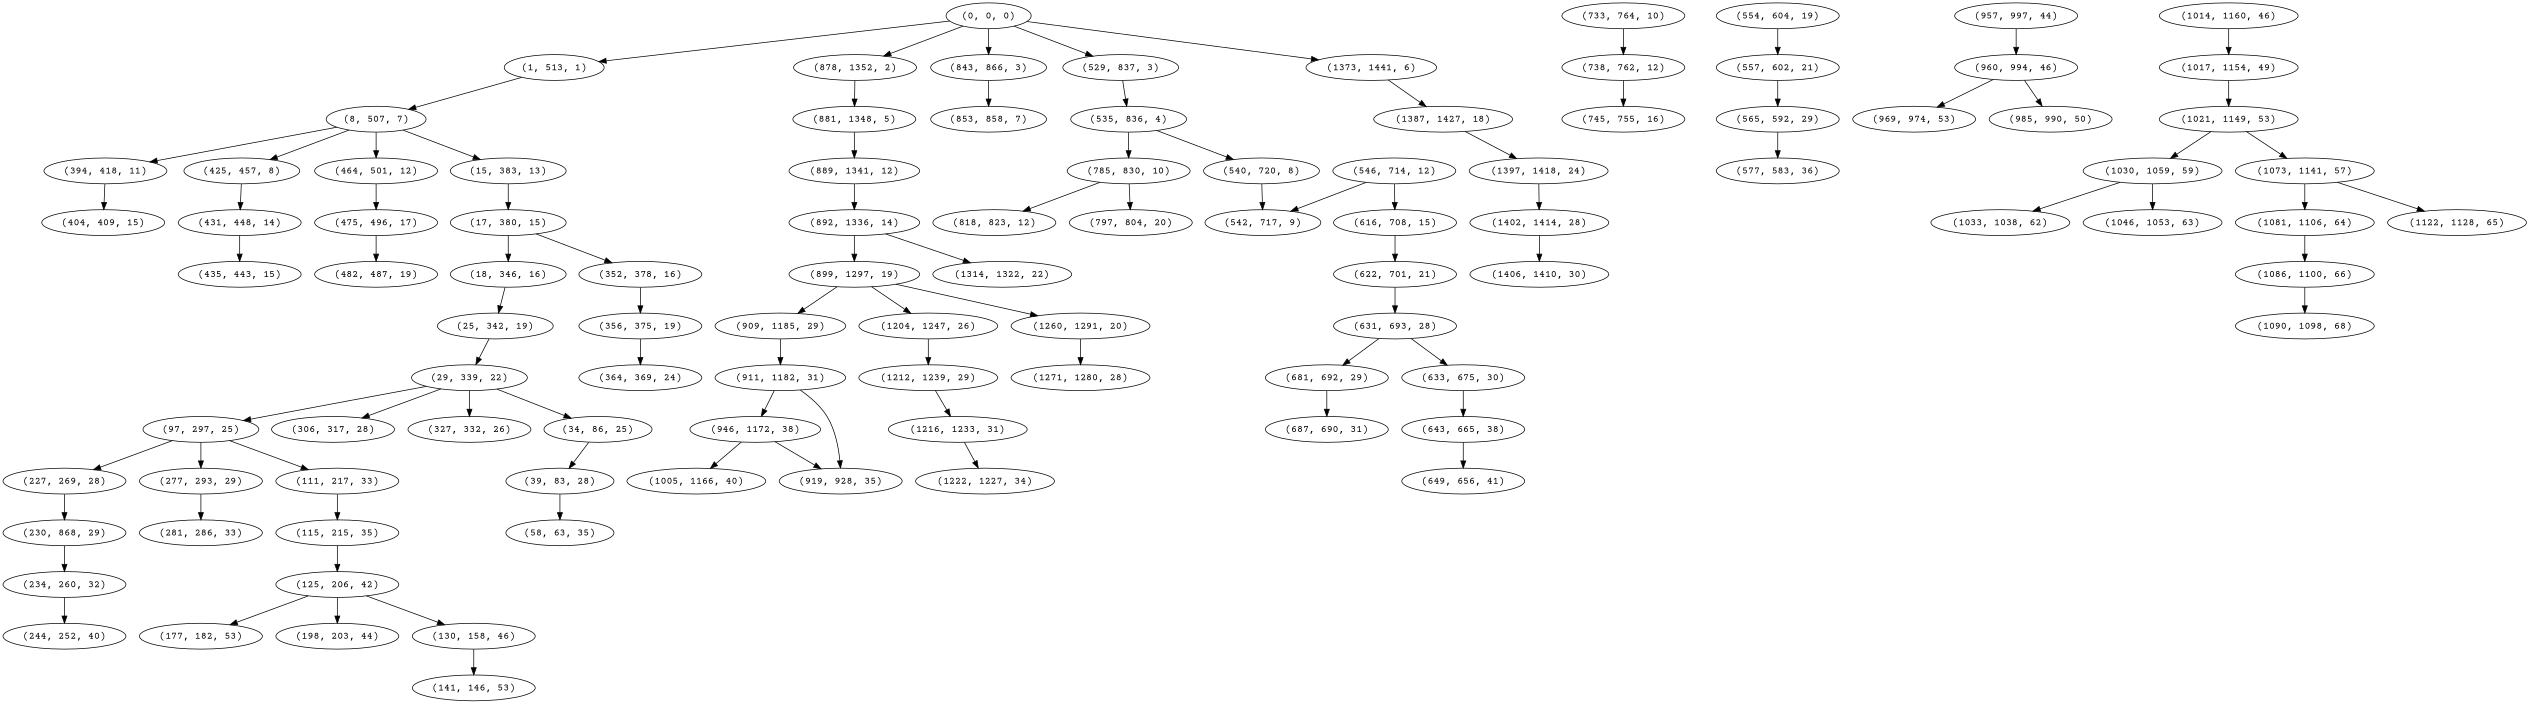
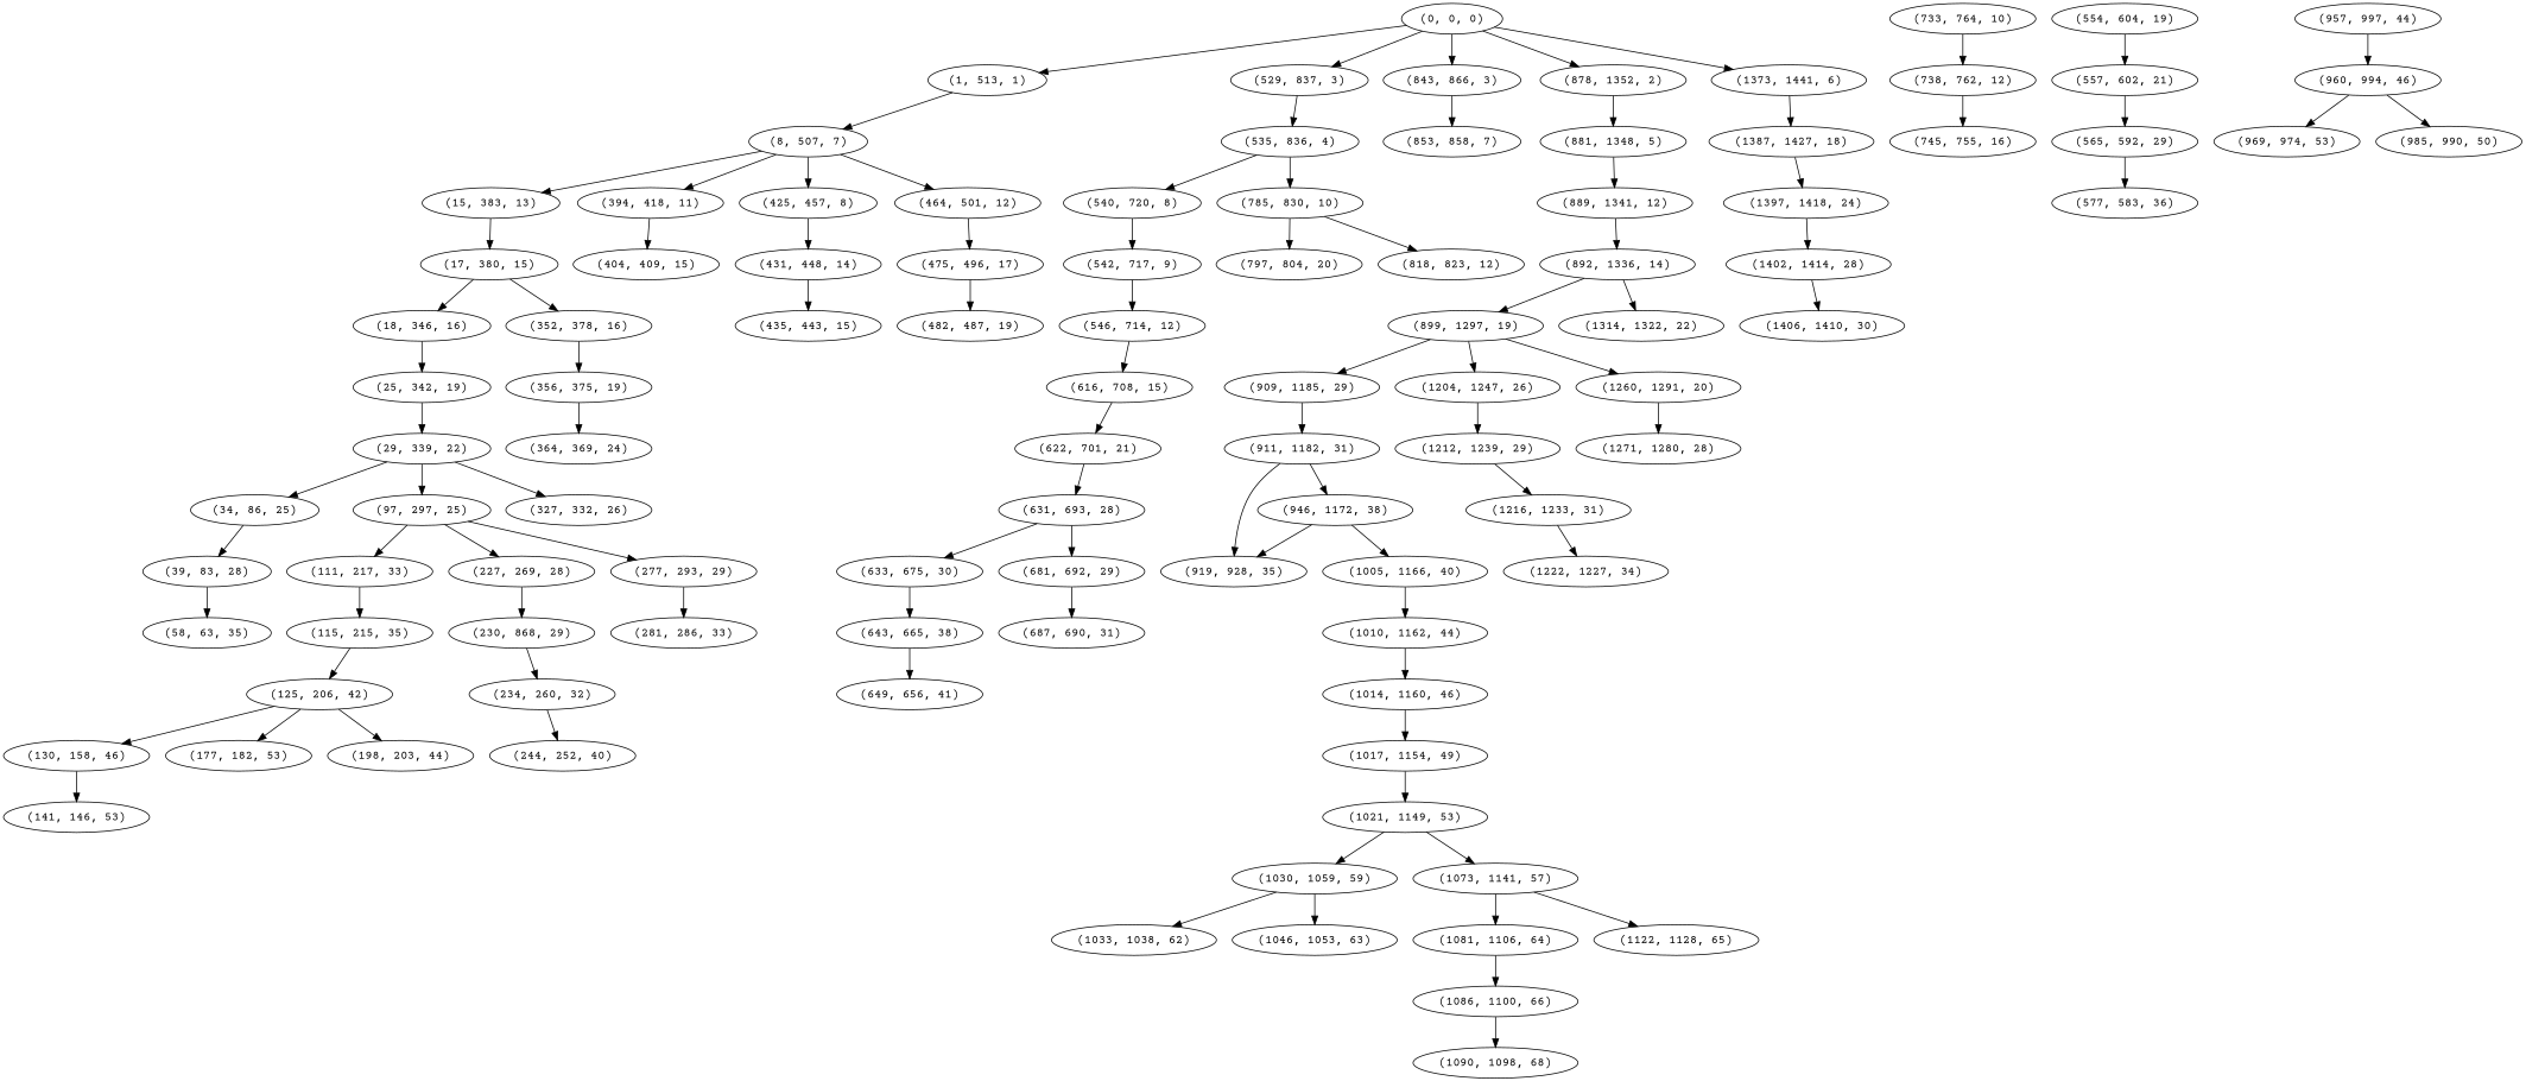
  digraph {
    fontname="Courier Prime"
    node [fontname="Courier Prime"]
    edge [fontname="Courier Prime"]
    "(0, 0, 0)"
    "(1, 513, 1)"
    "(529, 837, 3)"
    "(843, 866, 3)"
    "(878, 1352, 2)"
    "(1373, 1441, 6)"
    "(8, 507, 7)"
    "(535, 836, 4)"
    "(853, 858, 7)"
    "(881, 1348, 5)"
    "(1387, 1427, 18)"
    "(15, 383, 13)"
    "(394, 418, 11)"
    "(425, 457, 8)"
    "(464, 501, 12)"
    "(17, 380, 15)"
    "(404, 409, 15)"
    "(431, 448, 14)"
    "(475, 496, 17)"
    "(18, 346, 16)"
    "(352, 378, 16)"
    "(25, 342, 19)"
    "(356, 375, 19)"
    "(29, 339, 22)"
    "(34, 86, 25)"
    "(97, 297, 25)"
-   "(306, 317, 28)"
    "(327, 332, 26)"
    "(39, 83, 28)"
    "(111, 217, 33)"
    "(227, 269, 28)"
    "(277, 293, 29)"
    "(58, 63, 35)"
    "(115, 215, 35)"
    n35 [label="(230, 868, 29)"]
    "(281, 286, 33)"
    "(125, 206, 42)"
    "(130, 158, 46)"
    "(177, 182, 53)"
    "(198, 203, 44)"
    "(141, 146, 53)"
    "(234, 260, 32)"
    "(244, 252, 40)"
    "(364, 369, 24)"
    "(435, 443, 15)"
    "(482, 487, 19)"
    "(540, 720, 8)"
    "(785, 830, 10)"
    "(542, 717, 9)"
    "(733, 764, 10)"
    "(738, 762, 12)"
    "(797, 804, 20)"
    "(818, 823, 12)"
    "(546, 714, 12)"
    "(616, 708, 15)"
    "(554, 604, 19)"
    "(557, 602, 21)"
    "(622, 701, 21)"
    "(565, 592, 29)"
    "(577, 583, 36)"
    "(631, 693, 28)"
    "(633, 675, 30)"
    "(681, 692, 29)"
    "(643, 665, 38)"
    n65 [label="(687, 690, 31)"]
    "(649, 656, 41)"
    "(745, 755, 16)"
    "(889, 1341, 12)"
    "(892, 1336, 14)"
    "(899, 1297, 19)"
    "(1314, 1322, 22)"
    "(909, 1185, 29)"
    "(1204, 1247, 26)"
    "(1260, 1291, 20)"
    "(911, 1182, 31)"
    "(1212, 1239, 29)"
    "(1271, 1280, 28)"
    "(919, 928, 35)"
    "(946, 1172, 38)"
    "(1005, 1166, 40)"
    "(957, 997, 44)"
    "(960, 994, 46)"
+   "(1010, 1162, 44)"
    "(969, 974, 53)"
    "(985, 990, 50)"
    "(1014, 1160, 46)"
    "(1017, 1154, 49)"
    "(1021, 1149, 53)"
    "(1030, 1059, 59)"
    "(1073, 1141, 57)"
    "(1033, 1038, 62)"
    "(1046, 1053, 63)"
    "(1081, 1106, 64)"
    "(1122, 1128, 65)"
    "(1086, 1100, 66)"
    "(1090, 1098, 68)"
    "(1216, 1233, 31)"
    "(1222, 1227, 34)"
    "(1397, 1418, 24)"
    "(1402, 1414, 28)"
    n101 [label="(1406, 1410, 30)"]
    "(0, 0, 0)" -> "(1, 513, 1)"
    "(0, 0, 0)" -> "(529, 837, 3)"
    "(0, 0, 0)" -> "(843, 866, 3)"
    "(0, 0, 0)" -> "(878, 1352, 2)"
    "(0, 0, 0)" -> "(1373, 1441, 6)"
    "(1, 513, 1)" -> "(8, 507, 7)"
    "(529, 837, 3)" -> "(535, 836, 4)"
    "(843, 866, 3)" -> "(853, 858, 7)"
    "(878, 1352, 2)" -> "(881, 1348, 5)"
    "(1373, 1441, 6)" -> "(1387, 1427, 18)"
    "(8, 507, 7)" -> "(15, 383, 13)"
    "(8, 507, 7)" -> "(394, 418, 11)"
    "(8, 507, 7)" -> "(425, 457, 8)"
    "(8, 507, 7)" -> "(464, 501, 12)"
    "(535, 836, 4)" -> "(540, 720, 8)"
    "(535, 836, 4)" -> "(785, 830, 10)"
    "(881, 1348, 5)" -> "(889, 1341, 12)"
    "(1387, 1427, 18)" -> "(1397, 1418, 24)"
    "(15, 383, 13)" -> "(17, 380, 15)"
    "(394, 418, 11)" -> "(404, 409, 15)"
    "(425, 457, 8)" -> "(431, 448, 14)"
    "(464, 501, 12)" -> "(475, 496, 17)"
    "(17, 380, 15)" -> "(18, 346, 16)"
    "(17, 380, 15)" -> "(352, 378, 16)"
    "(431, 448, 14)" -> "(435, 443, 15)"
    "(475, 496, 17)" -> "(482, 487, 19)"
    "(18, 346, 16)" -> "(25, 342, 19)"
    "(352, 378, 16)" -> "(356, 375, 19)"
    "(25, 342, 19)" -> "(29, 339, 22)"
    "(356, 375, 19)" -> "(364, 369, 24)"
    "(29, 339, 22)" -> "(34, 86, 25)"
    "(29, 339, 22)" -> "(97, 297, 25)"
-   "(29, 339, 22)" -> "(306, 317, 28)"
    "(29, 339, 22)" -> "(327, 332, 26)"
    "(34, 86, 25)" -> "(39, 83, 28)"
    "(97, 297, 25)" -> "(111, 217, 33)"
    "(97, 297, 25)" -> "(227, 269, 28)"
    "(97, 297, 25)" -> "(277, 293, 29)"
    "(39, 83, 28)" -> "(58, 63, 35)"
    "(111, 217, 33)" -> "(115, 215, 35)"
    "(227, 269, 28)" -> n35
    "(277, 293, 29)" -> "(281, 286, 33)"
    "(115, 215, 35)" -> "(125, 206, 42)"
    n35 -> "(234, 260, 32)"
    "(125, 206, 42)" -> "(130, 158, 46)"
    "(125, 206, 42)" -> "(177, 182, 53)"
    "(125, 206, 42)" -> "(198, 203, 44)"
    "(130, 158, 46)" -> "(141, 146, 53)"
    "(234, 260, 32)" -> "(244, 252, 40)"
    "(540, 720, 8)" -> "(542, 717, 9)"
    "(785, 830, 10)" -> "(797, 804, 20)"
    "(785, 830, 10)" -> "(818, 823, 12)"
-   "(546, 714, 12)" -> "(542, 717, 9)"
+   "(542, 717, 9)" -> "(546, 714, 12)"
    "(733, 764, 10)" -> "(738, 762, 12)"
    "(738, 762, 12)" -> "(745, 755, 16)"
    "(546, 714, 12)" -> "(616, 708, 15)"
    "(616, 708, 15)" -> "(622, 701, 21)"
    "(554, 604, 19)" -> "(557, 602, 21)"
    "(557, 602, 21)" -> "(565, 592, 29)"
    "(622, 701, 21)" -> "(631, 693, 28)"
    "(565, 592, 29)" -> "(577, 583, 36)"
    "(631, 693, 28)" -> "(633, 675, 30)"
    "(631, 693, 28)" -> "(681, 692, 29)"
    "(633, 675, 30)" -> "(643, 665, 38)"
    "(681, 692, 29)" -> n65
    "(643, 665, 38)" -> "(649, 656, 41)"
    "(889, 1341, 12)" -> "(892, 1336, 14)"
    "(892, 1336, 14)" -> "(899, 1297, 19)"
    "(892, 1336, 14)" -> "(1314, 1322, 22)"
    "(899, 1297, 19)" -> "(909, 1185, 29)"
    "(899, 1297, 19)" -> "(1204, 1247, 26)"
    "(899, 1297, 19)" -> "(1260, 1291, 20)"
    "(909, 1185, 29)" -> "(911, 1182, 31)"
    "(1204, 1247, 26)" -> "(1212, 1239, 29)"
    "(1260, 1291, 20)" -> "(1271, 1280, 28)"
    "(911, 1182, 31)" -> "(919, 928, 35)"
    "(911, 1182, 31)" -> "(946, 1172, 38)"
    "(1212, 1239, 29)" -> "(1216, 1233, 31)"
    "(946, 1172, 38)" -> "(919, 928, 35)"
    "(946, 1172, 38)" -> "(1005, 1166, 40)"
+   "(1005, 1166, 40)" -> "(1010, 1162, 44)"
    "(957, 997, 44)" -> "(960, 994, 46)"
    "(960, 994, 46)" -> "(969, 974, 53)"
    "(960, 994, 46)" -> "(985, 990, 50)"
+   "(1010, 1162, 44)" -> "(1014, 1160, 46)"
    "(1014, 1160, 46)" -> "(1017, 1154, 49)"
    "(1017, 1154, 49)" -> "(1021, 1149, 53)"
    "(1021, 1149, 53)" -> "(1030, 1059, 59)"
    "(1021, 1149, 53)" -> "(1073, 1141, 57)"
    "(1030, 1059, 59)" -> "(1033, 1038, 62)"
    "(1030, 1059, 59)" -> "(1046, 1053, 63)"
    "(1073, 1141, 57)" -> "(1081, 1106, 64)"
    "(1073, 1141, 57)" -> "(1122, 1128, 65)"
    "(1081, 1106, 64)" -> "(1086, 1100, 66)"
    "(1086, 1100, 66)" -> "(1090, 1098, 68)"
    "(1216, 1233, 31)" -> "(1222, 1227, 34)"
    "(1397, 1418, 24)" -> "(1402, 1414, 28)"
    "(1402, 1414, 28)" -> n101
  }
